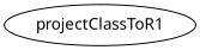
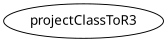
  digraph {
    fontname="Noto Sans"
-   projectClassToR1 [fontname="Noto Sans"]
+   projectClassToR1 [fontname="Noto Sans" label=projectClassToR3]
  }
